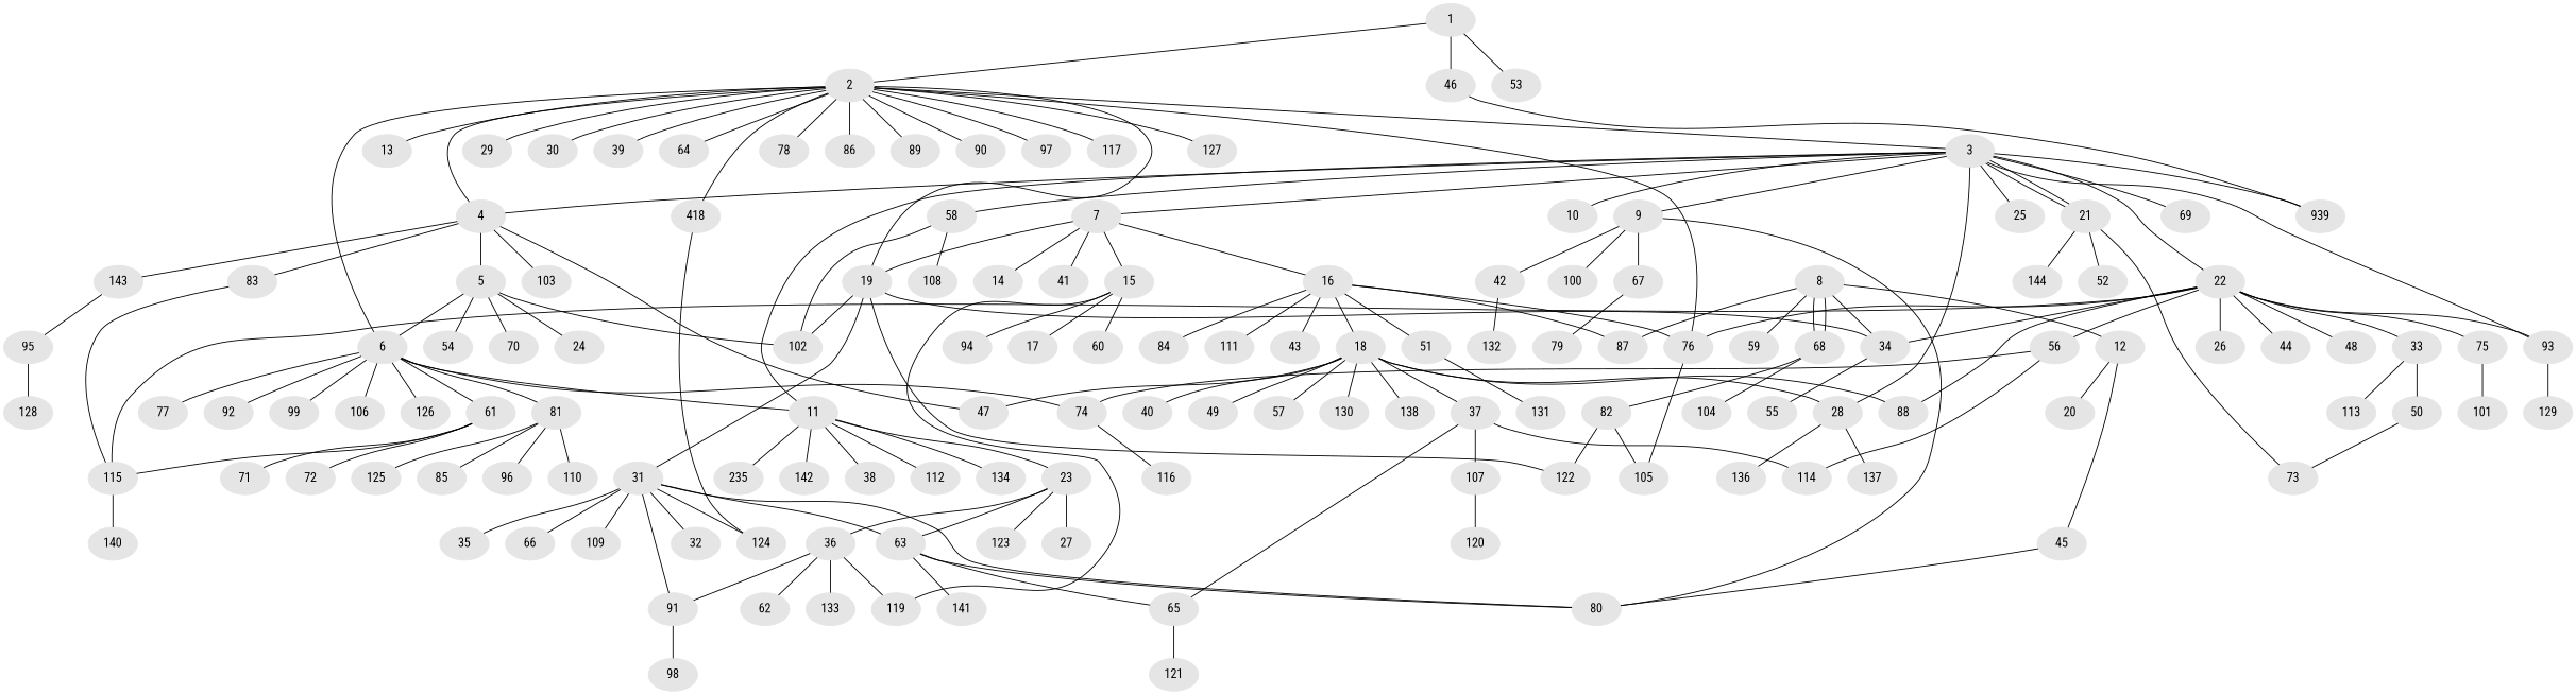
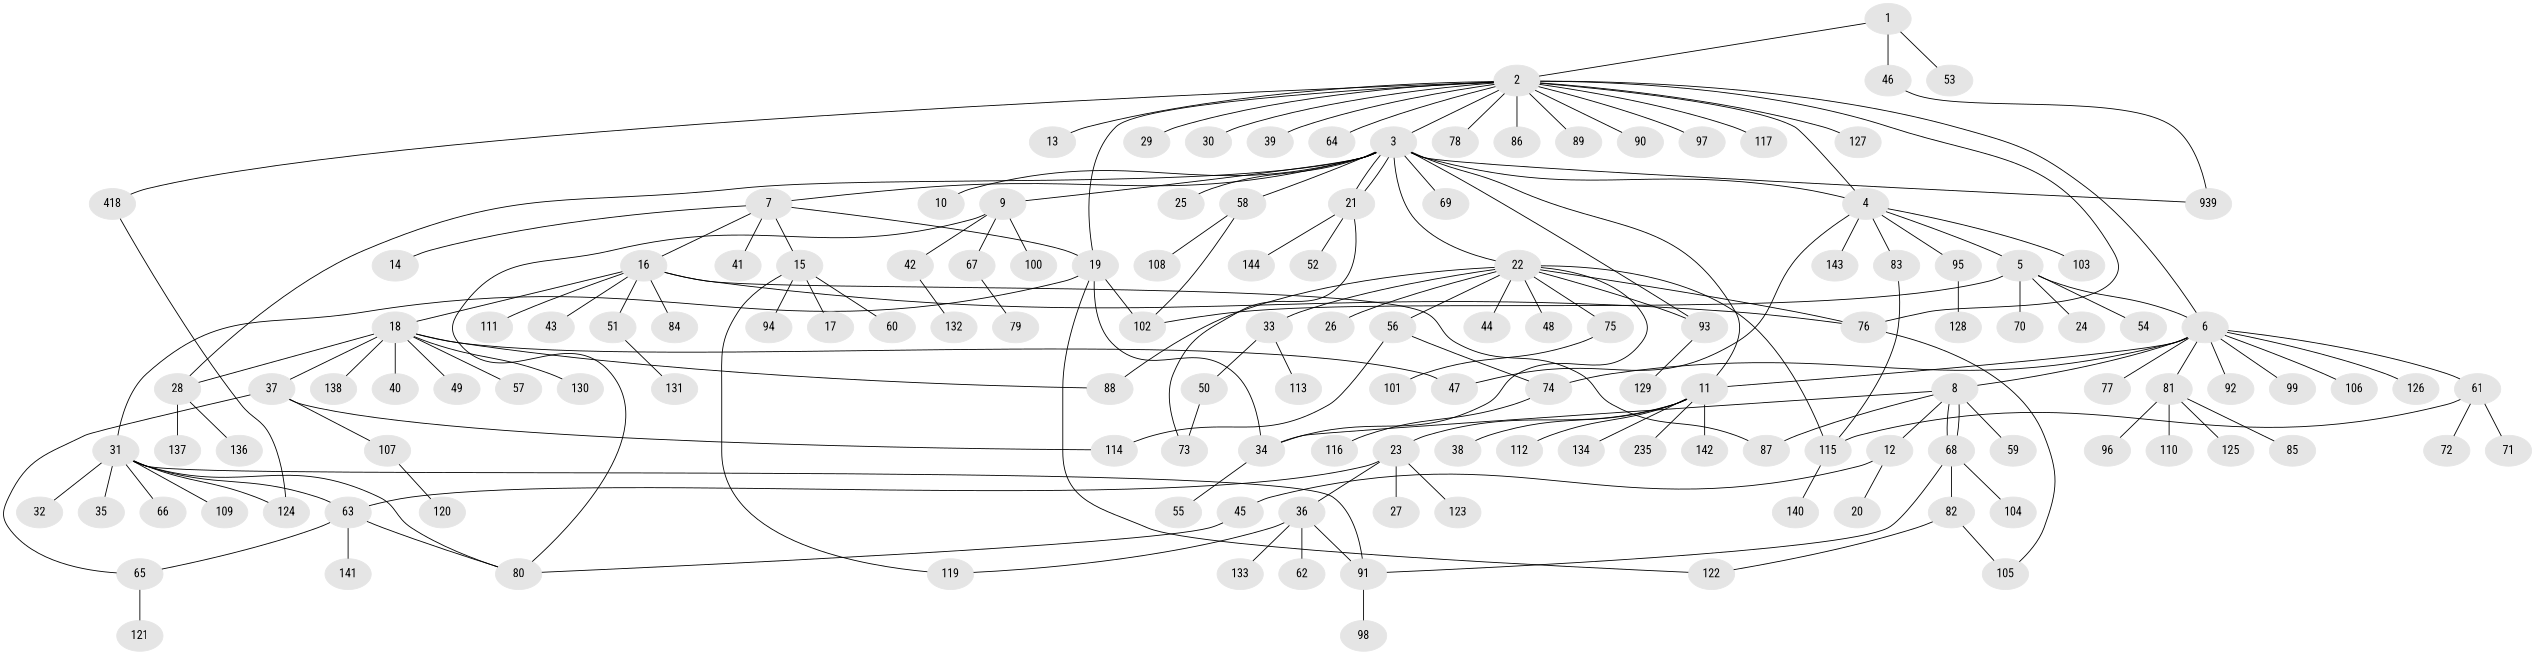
  graph {
    fontname="Roboto Condensed"
    node [color=gray90 fontname="Roboto Condensed" style=filled]
    edge [fontname="Roboto Condensed"]
    1
    2
    46
    53
    3
    4
    6
    13
    19
    29
    30
    39
    64
    76
    78
    86
    89
    90
    97
    117
    n21 [label=418]
    127
    n23 [label=939]
    7
    9
    10
    11
    21
    22
    25
    28
    58
    69
    93
    5
    47
    83
    95
    103
    143
    8
    61
    74
    77
    81
    92
    99
    106
    126
    102
    34
    31
    122
    23
    27
    36
    63
    123
    105
    124
    14
    15
    16
    41
    42
    67
    80
    100
    38
    112
    134
    n72 [label=235]
    142
    52
    73
    144
    88
    26
    33
    44
    48
    56
    75
    115
    136
    137
    108
    129
    24
    54
    70
    128
    12
    59
    68
    87
    71
    72
    116
    85
    96
    110
    125
    17
    60
    94
    119
    18
    43
    51
    84
    111
    20
    45
    55
    91
    82
    104
    132
    79
    37
    40
    49
    57
    130
    138
    131
    65
    107
    114
    32
    35
    66
    109
    50
    113
    101
    140
    62
    133
    141
    98
    121
    120
    1 -- 2
    1 -- 46
    1 -- 53
    2 -- 3
    2 -- 4
    2 -- 6
    2 -- 13
    2 -- 19
    2 -- 29
    2 -- 30
    2 -- 39
    2 -- 64
    2 -- 76
    2 -- 78
    2 -- 86
    2 -- 89
    2 -- 90
    2 -- 97
    2 -- 117
    2 -- n21
    2 -- 127
    46 -- n23
    3 -- 4
    3 -- n23
    3 -- 7
    3 -- 9
    3 -- 10
    3 -- 11
    3 -- 21
    3 -- 21
    3 -- 22
    3 -- 25
    3 -- 28
    3 -- 58
    3 -- 69
    3 -- 93
    4 -- 5
    4 -- 47
    4 -- 83
-   143 -- 95
+   4 -- 95
    4 -- 103
    4 -- 143
    6 -- 11
+   6 -- 8
    6 -- 61
    6 -- 74
    6 -- 77
    6 -- 81
    6 -- 92
    6 -- 99
    6 -- 106
    6 -- 126
    19 -- 102
    19 -- 34
    19 -- 31
    19 -- 122
    76 -- 105
    n21 -- 124
    7 -- 19
    7 -- 14
    7 -- 15
    7 -- 16
    7 -- 41
    9 -- 42
    9 -- 67
    9 -- 80
    9 -- 100
    11 -- 23
    11 -- 38
    11 -- 112
    11 -- 134
    11 -- n72
    11 -- 142
    21 -- 52
    21 -- 73
    21 -- 144
    22 -- 76
    22 -- 93
    22 -- 34
    22 -- 88
    22 -- 26
    22 -- 33
    22 -- 44
    22 -- 48
    22 -- 56
    22 -- 75
    22 -- 115
    28 -- 136
    28 -- 137
    58 -- 102
    58 -- 108
    93 -- 129
    5 -- 6
    5 -- 102
    5 -- 24
    5 -- 54
    5 -- 70
    83 -- 115
    95 -- 128
    8 -- 34
    8 -- 12
    8 -- 59
    8 -- 68
    8 -- 68
    8 -- 87
    61 -- 115
    61 -- 71
    61 -- 72
    74 -- 116
    81 -- 85
    81 -- 96
    81 -- 110
    81 -- 125
    34 -- 55
    31 -- 63
    31 -- 124
    31 -- 80
    31 -- 91
    31 -- 32
    31 -- 35
    31 -- 66
    31 -- 109
    23 -- 27
    23 -- 36
    23 -- 63
    23 -- 123
    36 -- 119
    36 -- 91
    36 -- 62
    36 -- 133
    63 -- 80
    63 -- 65
    63 -- 141
    15 -- 17
    15 -- 60
    15 -- 94
    15 -- 119
    16 -- 76
    16 -- 87
    16 -- 18
    16 -- 43
    16 -- 51
    16 -- 84
    16 -- 111
    42 -- 132
    67 -- 79
    33 -- 50
    33 -- 113
    56 -- 74
    56 -- 114
    75 -- 101
    115 -- 140
    12 -- 20
    12 -- 45
+   68 -- 91
    68 -- 82
    68 -- 104
    18 -- 28
    18 -- 47
    18 -- 88
    18 -- 37
    18 -- 40
    18 -- 49
    18 -- 57
    18 -- 130
    18 -- 138
    51 -- 131
    45 -- 80
    91 -- 98
    82 -- 122
    82 -- 105
    37 -- 65
    37 -- 107
    37 -- 114
    65 -- 121
    107 -- 120
    50 -- 73
  }
